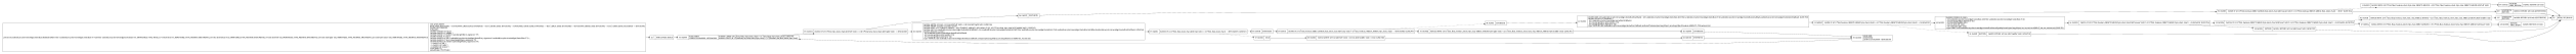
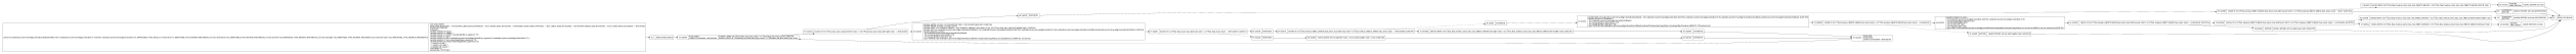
  digraph {
    fontname=Merriweather
    rankdir=LR
    node [fontname=Merriweather shape=record]
    edge [fontname=Merriweather]
    n1 [label="{32\:\ ?|MTH_ENTER_BLOCK\l}"]
    n2 [label="{34\:\ 0x0000|IGET_START\lLOOP:0: B:34:0x0000\-\>B:59:0x0000\l|0x0000: CONST  (r0 I:??[int, float, short, byte, char]) = (\-1 ??[int, float, short, byte, char])  (LINE:743)\l0x0001: CONST  (r1 I:??[boolean, int, float, short, byte, char]) = (1 ??[boolean, int, float, short, byte, char]) \l}"]
    n3 [label="{35\:\ 0x0002|0x0002: IF  (r9 I:??[int, byte, short, char] A[D('left' int)]) \>= (r10 I:??[int, byte, short, char] A[D('right' int)])  \-\> B:56:0x002f \l}"]
    n4 [label="{36\:\ 0x0004|0x0004: ARITH  (r2 I:int) = (r9 I:int A[D('left' int)]) + (r10 I:int A[D('right' int)])  (LINE:744)\l0x0006: ARITH  (r2 I:int) = (r2 I:int) \/ (2 int) \l0x0008: AGET  (r3 I:??[OBJECT, ARRAY]) = (r8 I:??[OBJECT, ARRAY][] A[D('mData' T[])]), (r2 I:??[int, short, byte, char] A[D('middle' int)])  (LINE:745)\l0x000a: IGET  (r4 I:androidx.recyclerview.widget.SortedList$Callback) = (r6 I:androidx.recyclerview.widget.SortedList A[D('this' androidx.recyclerview.widget.SortedList\<T\>)]) androidx.recyclerview.widget.SortedList.mCallback androidx.recyclerview.widget.SortedList$Callback  (LINE:746)\l0x000c: INVOKE  (r4 I:int) = \l  (r4 I:androidx.recyclerview.widget.SortedList$Callback)\l  (r3 I:java.lang.Object A[D('myItem' T)])\l  (r7 I:java.lang.Object A[D('item' T)])\l type: VIRTUAL call: androidx.recyclerview.widget.SortedList.Callback.compare(java.lang.Object, java.lang.Object):int A[MD:(T2, T2):int (m)]\l}"]
    n5 [label="{56\:\ 0x002f|SYNTHETIC\l}"]
    n6 [label="{37\:\ 0x0010|0x0010: IF  (r4 I:??[int, byte, short, char] A[D('cmp' int)]) \>= (0 ??[int, byte, short, char])  \-\> B:55:0x0015  (LINE:747)\l}"]
    n7 [label="{52\:\ 0x002f|0x002f: IF  (r11 I:??[int, boolean, OBJECT, ARRAY, byte, short, char] A[D('reason' int)]) != (r1 I:??[int, boolean, OBJECT, ARRAY, byte, short, char])  \-\> B:63:?  (LINE:764)\l}"]
    n8 [label="{55\:\ 0x0015|SYNTHETIC\l}"]
-   n9 [label="{57\:\ 0x0012|EDGE\l}"]
+   n9 [label="{57\:\ 0x0012|SYNTHETIC\l}"]
    n10 [label="{39\:\ 0x0015|0x0015: IF  (r4 I:??[int, boolean, OBJECT, ARRAY, byte, short, char] A[D('cmp' int)]) != (0 ??[int, boolean, OBJECT, ARRAY, byte, short, char])  \-\> B:50:0x002d  (LINE:749)\l}"]
    n11 [label="{38\:\ 0x0012|0x0012: ARITH  (r9 I:int A[D('left' int)]) = (r2 I:int A[D('middle' int)]) + (1 int)  (LINE:748)\l}"]
    n12 [label="{50\:\ 0x002d|0x002d: MOVE  (r10 I:??[int, float, boolean, short, byte, char, OBJECT, ARRAY] A[D('right' int)]) = (r2 I:??[int, float, boolean, short, byte, char, OBJECT, ARRAY] A[D('middle' int)])  (LINE:761)\l}"]
    n13 [label="{58\:\ 0x0017|SYNTHETIC\l}"]
    n14 [label="{60\:\ 0x0000|SYNTHETIC\l}"]
    n15 [label="{40\:\ 0x0017|0x0017: IGET  (r5 I:androidx.recyclerview.widget.SortedList$Callback) = (r6 I:androidx.recyclerview.widget.SortedList A[D('this' androidx.recyclerview.widget.SortedList\<T\>)]) androidx.recyclerview.widget.SortedList.mCallback androidx.recyclerview.widget.SortedList$Callback  (LINE:750)\l0x0019: INVOKE  (r5 I:boolean) = \l  (r5 I:androidx.recyclerview.widget.SortedList$Callback)\l  (r3 I:java.lang.Object A[D('myItem' T)])\l  (r7 I:java.lang.Object A[D('item' T)])\l type: VIRTUAL call: androidx.recyclerview.widget.SortedList.Callback.areItemsTheSame(java.lang.Object, java.lang.Object):boolean A[MD:(T2, T2):boolean (m)]\l}"]
    n16 [label="{59\:\ 0x0000|LOOP_END\lSYNTHETIC\lLOOP:0: B:34:0x0000\-\>B:59:0x0000\l}"]
    n17 [label="{41\:\ 0x001d|0x001d: IF  (r5 I:??[int, boolean, OBJECT, ARRAY, byte, short, char]) == (0 ??[int, boolean, OBJECT, ARRAY, byte, short, char])  \-\> B:43:0x0020 \l}"]
    n18 [label="{42\:\ 0x001f|RETURN\l|0x001f: RETURN  (r2 I:int A[D('middle' int)])  (LINE:751)\l}"]
    n19 [label="{43\:\ 0x0020|0x0020: INVOKE  (r5 I:int) = \l  (r6 I:androidx.recyclerview.widget.SortedList A[D('this' androidx.recyclerview.widget.SortedList\<T\>)])\l  (r7 I:java.lang.Object A[D('item' T)])\l  (r2 I:int A[D('middle' int)])\l  (r9 I:int A[D('left' int)])\l  (r10 I:int A[D('right' int)])\l type: DIRECT call: androidx.recyclerview.widget.SortedList.linearEqualitySearch(java.lang.Object, int, int, int):int A[MD:(T, int, int, int):int (m)] (LINE:753)\l}"]
    n20 [label="{33\:\ ?|MTH_EXIT_BLOCK\l}"]
    n21 [label="{44\:\ 0x0024|0x0024: IF  (r11 I:??[int, boolean, OBJECT, ARRAY, byte, short, char] A[D('reason' int)]) != (r1 I:??[int, boolean, OBJECT, ARRAY, byte, short, char])  \-\> B:49:0x002c  (LINE:754)\l}"]
    n22 [label="{45\:\ 0x0026|0x0026: IF  (r5 I:??[int, boolean, OBJECT, ARRAY, byte, short, char] A[D('exact' int)]) != (r0 I:??[int, boolean, OBJECT, ARRAY, byte, short, char])  \-\> B:47:0x002a  (LINE:755)\l}"]
    n23 [label="{49\:\ 0x002c|RETURN\l|0x002c: RETURN  (r5 I:int A[D('exact' int)])  (LINE:757)\l}"]
    n24 [label="{46\:\ 0x0028|0x0028: MOVE  (r0 I:??[int, float, boolean, short, byte, char, OBJECT, ARRAY]) = (r2 I:??[int, float, boolean, short, byte, char, OBJECT, ARRAY] A[D('middle' int)]) \l}"]
    n25 [label="{47\:\ 0x002a|0x002a: MOVE  (r0 I:??[int, float, boolean, short, byte, char, OBJECT, ARRAY]) = (r5 I:??[int, float, boolean, short, byte, char, OBJECT, ARRAY] A[D('exact' int)]) \l}"]
    n26 [label="{62\:\ ?|SYNTHETIC\lRETURN\l|0x002b: RETURN  (r0 I:int) A[SYNTHETIC]\l}"]
    n27 [label="{48\:\ 0x002b|RETURN\lORIG_ARRAY\l|0x002b: RETURN  (r0 I:int) \l}"]
    n28 [label="{61\:\ 0x0000|SYNTHETIC\l}"]
    n29 [label="{53\:\ 0x0031|0x0031: MOVE  (r0 I:??[int, float, boolean, short, byte, char, OBJECT, ARRAY]) = (r9 I:??[int, float, boolean, short, byte, char, OBJECT, ARRAY] A[D('left' int)]) \l}"]
    n30 [label="{63\:\ ?|SYNTHETIC\lRETURN\l|0x0032: RETURN  (r0 I:int) A[SYNTHETIC]\l}"]
    n31 [label="{54\:\ 0x0032|RETURN\lORIG_RETURN\l|0x0032: RETURN  (r0 I:int) \l}"]
    n32 [label="{private int androidx.recyclerview.widget.SortedList.findIndexOf((r6 'this' I:androidx.recyclerview.widget.SortedList\<T\> A[D('this' androidx.recyclerview.widget.SortedList\<T\>), IMMUTABLE_TYPE, THIS]), (r7 I:T A[D('item' T), IMMUTABLE_TYPE, METHOD_ARGUMENT]), (r8 I:T[] A[D('mData' T[]), IMMUTABLE_TYPE, METHOD_ARGUMENT]), (r9 I:int A[D('left' int), IMMUTABLE_TYPE, METHOD_ARGUMENT]), (r10 I:int A[D('right' int), IMMUTABLE_TYPE, METHOD_ARGUMENT]), (r11 I:int A[D('reason' int), IMMUTABLE_TYPE, METHOD_ARGUMENT]))  | USE_LINES_HINTS\lBACK_EDGE: B:38:0x0012 \-\> B:34:0x0000, CROSS_EDGE: B:48:0x002b \-\> B:33:?, CROSS_EDGE: B:47:0x002a \-\> B:48:0x002b, CROSS_EDGE: B:49:0x002c \-\> B:33:?, BACK_EDGE: B:50:0x002d \-\> B:34:0x0000, CROSS_EDGE: B:54:0x0032 \-\> B:33:?, CROSS_EDGE: B:52:0x002f \-\> B:54:0x0032\lINLINE_NOT_NEEDED\lDebug Info:\l  0x0024\-0x002d: r5 'exact' I\l  0x0008\-0x002e: r2 'middle' I\l  0x000a\-0x002e: r3 'myItem' Ljava\/lang\/Object;, signature: TT;\l  0x0010\-0x002e: r4 'cmp' I\l  0x0000\-0x0032: r6 'this' Landroidx\/recyclerview\/widget\/SortedList;, signature: Landroidx\/recyclerview\/widget\/SortedList\<TT;\>;\l  0x0000\-0x0032: r7 'item' Ljava\/lang\/Object;, signature: TT;\l  0x0000\-0x0032: r8 'mData' [Ljava\/lang\/Object;, signature: [TT;\l  \-1 \-0x0032: r9 'left' I\l  \-1 \-0x0032: r10 'right' I\l  \-1 \-0x0032: r11 'reason' I\lTYPE_VARS: [T]\lSIGNATURE: (TT;[TT;III)I\l}"]
    n1 -> n2
    n2 -> n3
    n3 -> n4 [style=dashed]
    n3 -> n5
    n4 -> n6
    n5 -> n7
    n6 -> n8
    n6 -> n9 [style=dashed]
    n7 -> n29 [style=dashed]
    n7 -> n30
    n8 -> n10
    n9 -> n11
    n10 -> n12
    n10 -> n13 [style=dashed]
    n11 -> n28
    n12 -> n14
    n13 -> n15
    n14 -> n16
    n15 -> n17
    n16 -> n2
    n17 -> n18 [style=dashed]
    n17 -> n19
    n18 -> n20
    n19 -> n21
    n21 -> n22 [style=dashed]
    n21 -> n23
    n22 -> n24 [style=dashed]
    n22 -> n25
    n23 -> n20
    n24 -> n26
    n25 -> n27
    n26 -> n20
    n28 -> n16
    n29 -> n31
    n30 -> n20
    n31 -> n20
    n32 -> n1
  }
